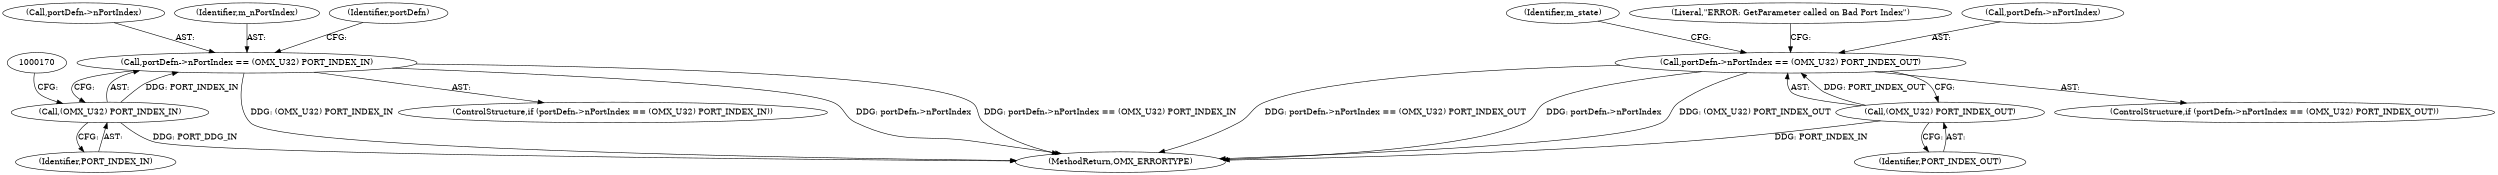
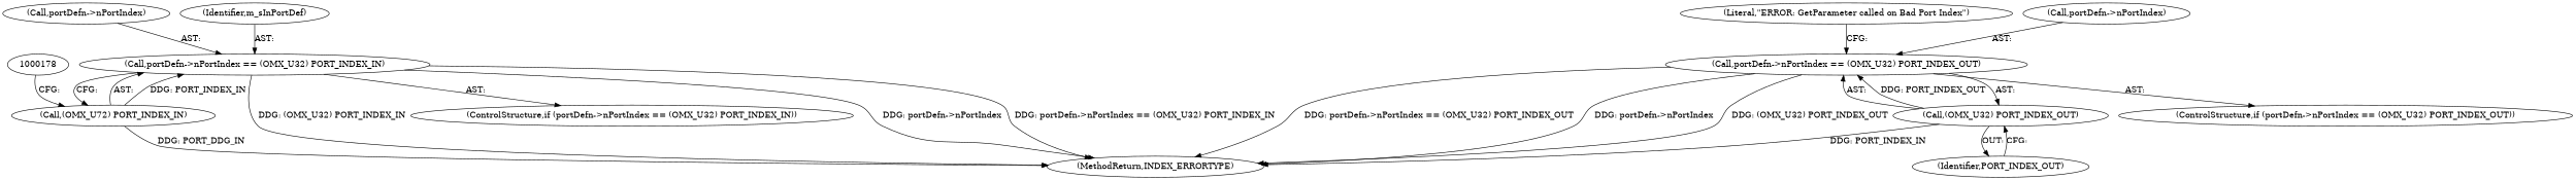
  digraph {
    n1 [label="(Call,portDefn->nPortIndex == (OMX_U32) PORT_INDEX_OUT)"]
    n2 [label="(Call,(OMX_U32) PORT_INDEX_OUT)"]
-   n3 [label="(MethodReturn,OMX_ERRORTYPE)"]
+   n3 [label="(MethodReturn,INDEX_ERRORTYPE)"]
    n4 [label="(ControlStructure,if (portDefn->nPortIndex == (OMX_U32) PORT_INDEX_OUT))"]
    n5 [label="(Identifier,PORT_INDEX_OUT)"]
    n6 [label="(Call,portDefn->nPortIndex == (OMX_U32) PORT_INDEX_IN)"]
-   n7 [label="(Call,(OMX_U32) PORT_INDEX_IN)"]
+   n7 [label="(Call,(OMX_U72) PORT_INDEX_IN)"]
    n8 [label="(ControlStructure,if (portDefn->nPortIndex == (OMX_U32) PORT_INDEX_IN))"]
-   n9 [label="(Identifier,PORT_INDEX_IN)"]
-   n10 [label="(Identifier,m_state)"]
    n11 [label="(Call,portDefn->nPortIndex)"]
-   n12 [label="(Identifier,m_nPortIndex)"]
-   n13 [label="(Identifier,portDefn)"]
+   n12 [label="(Identifier,m_sInPortDef)"]
    n14 [label="(Literal,\"ERROR: GetParameter called on Bad Port Index\")"]
    n15 [label="(Call,portDefn->nPortIndex)"]
-   1000170
-   n1 -> n2 [label="CFG: "]
+   1000170 [label=1000178]
+   n1 -> n2 [label="AST: "]
    n1 -> n3 [label="DDG: portDefn->nPortIndex == (OMX_U32) PORT_INDEX_OUT"]
    n1 -> n3 [label="DDG: portDefn->nPortIndex"]
    n1 -> n3 [label="DDG: (OMX_U32) PORT_INDEX_OUT"]
    n1 -> n4 [label="AST: "]
    n2 -> n1 [label="AST: "]
    n2 -> n1 [label="DDG: PORT_INDEX_OUT"]
    n2 -> n3 [label="DDG: PORT_INDEX_IN"]
-   n2 -> n5 [label="CFG: "]
-   n5 -> n2 [label="AST: "]
+   n2 -> n5 [label="OUT: "]
+   n5 -> n2 [label="CFG: "]
    n6 -> n3 [label="DDG: (OMX_U32) PORT_INDEX_IN"]
    n6 -> n3 [label="DDG: portDefn->nPortIndex"]
    n6 -> n3 [label="DDG: portDefn->nPortIndex == (OMX_U32) PORT_INDEX_IN"]
    n6 -> n7 [label="CFG: "]
    n6 -> n8 [label="AST: "]
    n7 -> n3 [label="DDG: PORT_DDG_IN"]
    n7 -> n6 [label="AST: "]
    n7 -> n6 [label="DDG: PORT_INDEX_IN"]
-   n7 -> n9 [label="CFG: "]
-   n9 -> n7 [label="AST: "]
-   n10 -> n1 [label="CFG: "]
    n11 -> n6 [label="AST: "]
    n12 -> n6 [label="AST: "]
-   n13 -> n6 [label="CFG: "]
    n14 -> n1 [label="CFG: "]
    n15 -> n1 [label="AST: "]
    1000170 -> n7 [label="CFG: "]
  }
